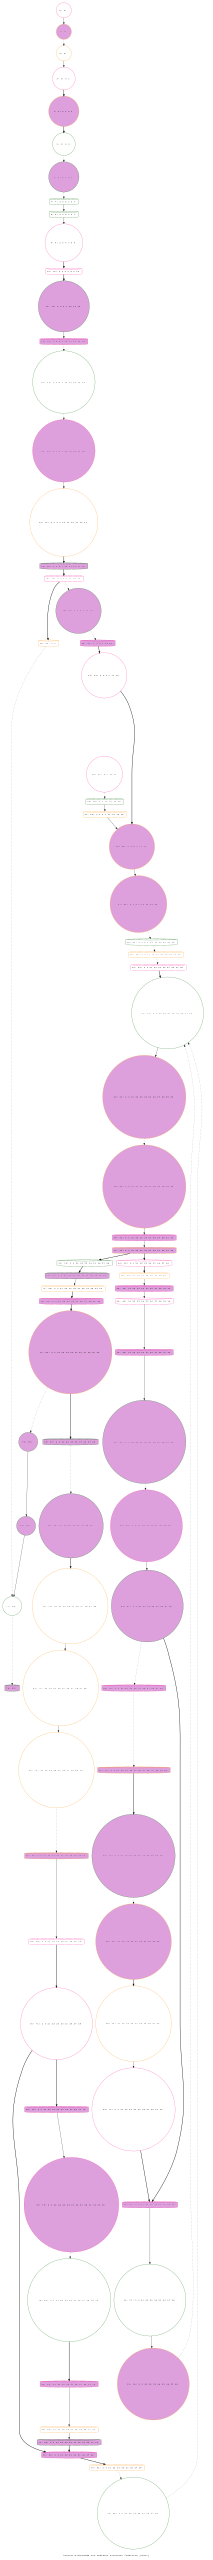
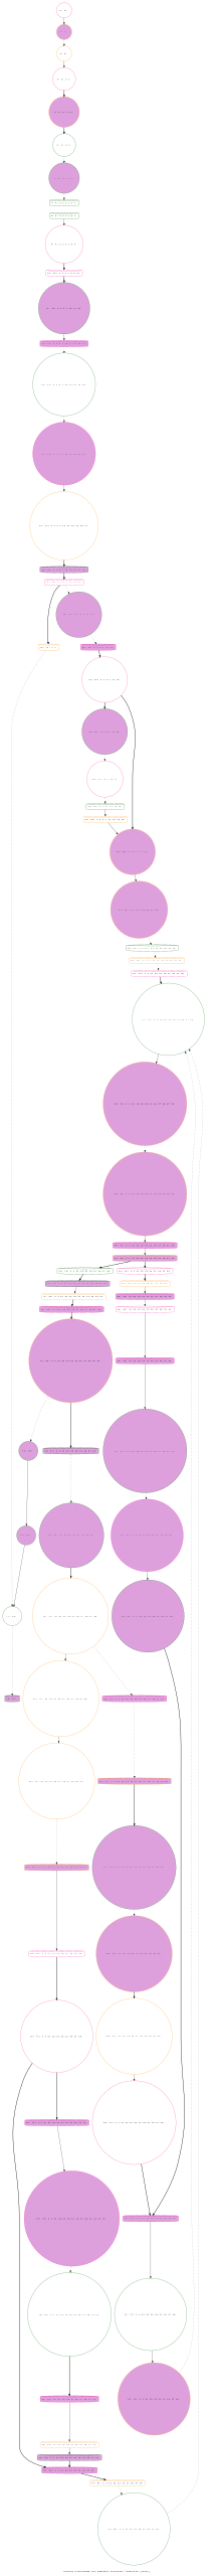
  digraph {
    fontname="Courier Prime"
    label="Control-flow-graph for register allocator (function _hier5)"
    node [color=deeppink fillcolor=plum fontname="Courier Prime" shape=circle style=filled]
    edge [fontname="Courier Prime" style=solid]
    n1 [fillcolor=white label="0, 0: "]
    n2 [color=darkorange label="1, 1: "]
    n3 [color=darkorange fillcolor=white label="2, 2: "]
    n4 [fillcolor=white label="3, 3: 0 1 "]
    n5 [color=darkorange label="4, 4: 0 1 2 3 "]
    n6 [color=darkgreen fillcolor=white label="5, 5: 2 3 "]
    n7 [color=darkgreen label="6, 6: 2 3 4 5 "]
    n8 [color=darkgreen fillcolor=white label="7, 7: 2 3 4 5 6 7 " shape=cylinder]
    n9 [color=darkgreen fillcolor=white label="8, 8: 2 3 4 5 6 7 " shape=cylinder]
    n10 [fillcolor=white label="9, 9: 2 3 4 5 8 9 "]
    n11 [fillcolor=white label="10, 10: 2 3 4 5 8 9 10 " shape=cylinder]
    n12 [color=darkgreen label="11, 11: 2 3 4 5 10 11 12 "]
    n13 [label="12, 12: 2 3 4 5 10 11 12 13 14 " shape=cylinder]
    n14 [color=darkgreen fillcolor=white label="13, 13: 2 3 4 5 10 11 12 13 14 "]
    n15 [label="14, 14: 2 3 4 5 10 11 12 15 16 "]
    n16 [color=darkorange fillcolor=white label="15, 15: 2 3 4 5 10 11 12 15 16 17 "]
    n17 [color=darkgreen label="16, 16: 2 3 4 5 10 11 12 17 18 " shape=cylinder]
    n18 [fillcolor=white label="17, 17: 2 3 4 5 11 12 18 " shape=cylinder]
    n19 [color=darkorange fillcolor=white label="18, 20: 2 3 " shape=cylinder]
    n20 [color=darkgreen label="19, 21: 2 3 4 5 11 12 "]
    n21 [color=darkgreen fillcolor=white label="77, 94: "]
    n22 [label="20, 22: 2 3 4 5 11 12 " shape=cylinder]
    n23 [color=darkgreen label="78, 95: " shape=cylinder]
    n24 [fillcolor=white label="21, 23: 2 3 4 5 11 12 "]
+   n25 [color=darkgreen label="22, 26: 2 3 4 5 11 12 "]
    n26 [color=darkorange label="26, 96: 2 3 4 5 11 12 "]
    n27 [fillcolor=white label="20, 27: 4 5 11 12"]
    n28 [color=darkorange label="27, 41: 2 3 4 5 11 12 21 22 "]
    n29 [color=darkgreen fillcolor=white label="24, 28: 4 5 11 12 19 20 " shape=cylinder]
    n30 [color=darkorange fillcolor=white label="25, 29: 2 3 4 5 11 12 19 20 " shape=cylinder]
    n31 [color=darkgreen fillcolor=white label="28, 32: 2 3 4 5 11 12 21 22 23 24 " shape=cylinder]
    n32 [color=darkorange fillcolor=white label="29, 60: 2 3 11 12 21 22 23 24 25 26 " shape=cylinder]
    n33 [fillcolor=white label="30, 69: 2 3 21 22 23 24 25 26 27 28 " shape=cylinder]
    n34 [color=darkgreen fillcolor=white label="31, 31: 2 3 21 22 23 24 25 26 27 28 "]
    n35 [color=darkorange label="32, 33: 2 3 21 22 23 24 25 26 27 28 29 30 "]
    n36 [color=darkorange label="33, 34: 2 3 21 22 23 24 25 26 27 28 29 30 "]
    n37 [label="34, 35: 2 3 21 22 23 24 25 26 27 28 31 32 " shape=cylinder]
    n38 [color=darkorange label="35, 36: 2 3 21 22 23 24 25 26 27 28 31 32 " shape=cylinder]
    n39 [fillcolor=white label="36, 39: 2 3 21 22 23 24 25 26 27 28 " shape=cylinder]
    n40 [color=darkgreen fillcolor=white label="53, 59: 2 3 21 22 23 24 25 26 27 28 " shape=cylinder]
    n41 [color=darkorange fillcolor=white label="37, 40: 21 22 23 24 25 26 27 28 " shape=cylinder]
    n42 [color=darkgreen label="54, 61: 2 3 21 22 23 24 25 26 27 28 43 44 " shape=cylinder]
    n43 [label="38, 42: 21 22 23 24 25 26 27 28 33 34 " shape=cylinder]
    n44 [fillcolor=white label="39, 43: 21 22 23 24 25 26 27 28 33 34 " shape=cylinder]
    n45 [label="40, 44: 21 22 23 24 25 26 27 28 35 36 " shape=cylinder]
    n46 [color=darkgreen label="41, 45: 2 3 21 22 23 24 25 26 27 28 35 36 "]
    n47 [label="42, 46: 2 3 21 22 23 24 25 26 27 28 "]
    n48 [color=darkgreen label="43, 47: 2 3 21 22 23 24 25 26 27 28 "]
    n49 [label="44, 50: 2 3 21 22 23 24 25 26 27 28 37 38 " shape=cylinder]
    n50 [label="50, 56: 2 3 21 22 23 24 25 26 27 28 " shape=cylinder]
    n51 [color=darkorange label="45, 51: 2 3 21 22 23 24 25 26 27 28 37 38 39 40 " shape=cylinder]
    n52 [color=darkgreen fillcolor=white label="51, 57: 2 3 21 22 23 24 25 26 27 28 "]
    n53 [color=darkgreen label="46, 52: 2 3 21 22 23 24 25 26 27 28 39 40 "]
    n54 [color=darkorange label="47, 53: 21 22 23 24 25 26 27 28 39 40 "]
    n55 [color=darkorange fillcolor=white label="48, 54: 21 22 23 24 25 26 27 28 41 42 "]
    n56 [fillcolor=white label="49, 55: 2 3 21 22 23 24 25 26 27 28 41 42 "]
    n57 [color=darkorange label="52, 58: 2 3 21 22 23 24 25 26 27 28 "]
    n58 [color=darkorange fillcolor=white label="55, 62: 2 3 21 22 23 24 25 26 27 28 43 44 " shape=cylinder]
    n59 [label="56, 63: 2 3 21 22 23 24 25 26 27 28 45 46 " shape=cylinder]
    n60 [color=darkorange label="57, 64: 2 3 21 22 23 24 25 26 27 28 45 46 "]
    n61 [color=darkgreen label="58, 67: 2 3 21 22 23 24 25 26 27 28 " shape=cylinder]
    n62 [color=darkgreen label="75, 87: "]
    n63 [color=darkgreen label="59, 68: 21 22 23 24 25 26 27 28 "]
    n64 [color=darkgreen label="76, 88: "]
    n65 [color=darkorange fillcolor=white label="60, 70: 21 22 23 24 25 26 27 28 47 48 "]
    n66 [color=darkorange fillcolor=white label="61, 71: 21 22 23 24 25 26 27 28 47 48 "]
    n67 [color=darkorange fillcolor=white label="62, 72: 21 22 23 24 25 26 27 28 49 50 "]
    n68 [color=darkorange label="63, 73: 2 3 21 22 23 24 25 26 27 28 49 50 " shape=cylinder]
    n69 [fillcolor=white label="64, 74: 2 3 21 22 23 24 25 26 27 28 " shape=cylinder]
    n70 [fillcolor=white label="65, 75: 2 3 21 22 23 24 25 26 27 28 "]
    n71 [label="66, 78: 2 3 21 22 23 24 25 26 27 28 51 52 " shape=cylinder]
    n72 [label="72, 84: 2 3 21 22 23 24 25 26 27 28 " shape=cylinder]
    n73 [label="67, 79: 2 3 21 22 23 24 25 26 27 28 51 52 53 54 "]
    n74 [color=darkorange fillcolor=white label="73, 85: 2 3 21 22 23 24 25 26 27 28 " shape=cylinder]
    n75 [color=darkgreen fillcolor=white label="68, 80: 2 3 21 22 23 24 25 26 27 28 53 54 "]
    n76 [label="69, 81: 21 22 23 24 25 26 27 28 53 54 " shape=cylinder]
    n77 [color=darkorange fillcolor=white label="70, 82: 21 22 23 24 25 26 27 28 55 56 " shape=cylinder]
    n78 [color=darkgreen label="71, 83: 2 3 21 22 23 24 25 26 27 28 55 56 " shape=cylinder]
    n79 [color=darkgreen fillcolor=white label="74, 86: 2 3 21 22 23 24 25 26 27 28 "]
    n1 -> n2
    n2 -> n3 [style=dotted]
    n3 -> n4
    n4 -> n5 [style=bold]
    n5 -> n6 [style=bold]
    n6 -> n7 [style=dotted]
    n7 -> n8 [style=dotted]
-   n8 -> n9
    n9 -> n10
    n10 -> n11 [style=bold]
    n11 -> n12 [style=bold]
    n12 -> n13
    n13 -> n14 [style=dotted]
    n14 -> n15 [style=dotted]
    n15 -> n16
    n16 -> n17 [style=bold]
    n17 -> n18 [style=bold]
    n18 -> n19 [style=bold]
    n18 -> n20 [style=dotted]
    n19 -> n21 [style=dotted]
    n20 -> n22 [style=dotted]
    n21 -> n23 [style=dotted]
    n22 -> n24 [style=bold]
+   n24 -> n25 [style=bold]
    n24 -> n26 [style=bold]
+   n25 -> n27 [style=dotted]
    n26 -> n28
    n27 -> n29 [style=dotted]
    n28 -> n31 [style=dotted]
    n29 -> n30
    n30 -> n26
    n31 -> n32 [style=dotted]
    n32 -> n33 [style=dotted]
    n33 -> n34 [style=bold]
    n34 -> n35
    n35 -> n36 [style=dotted]
    n36 -> n37
    n37 -> n38
    n38 -> n39 [style=bold]
    n38 -> n40 [style=bold]
    n39 -> n41 [style=bold]
    n40 -> n42 [style=bold]
    n41 -> n43
    n42 -> n58
    n43 -> n44
    n44 -> n45
    n45 -> n46
    n46 -> n47 [style=dotted]
    n47 -> n48
-   n48 -> n49 [style=dotted]
+   n65 -> n49 [style=dotted]
    n48 -> n50 [style=bold]
    n49 -> n51 [style=dotted]
    n50 -> n52
    n51 -> n53 [style=bold]
    n52 -> n57
    n53 -> n54 [style=dotted]
    n54 -> n55 [style=bold]
    n55 -> n56
    n56 -> n50 [style=bold]
    n57 -> n34 [style=dotted]
    n58 -> n59 [style=bold]
    n59 -> n60 [style=bold]
    n60 -> n61 [style=bold]
    n60 -> n62 [style=dotted]
    n61 -> n63 [style=dotted]
    n62 -> n64
    n63 -> n65 [style=bold]
    n64 -> n21
    n65 -> n66
    n66 -> n67
    n67 -> n68 [style=dotted]
    n68 -> n69
    n69 -> n70 [style=bold]
    n70 -> n71 [style=bold]
    n70 -> n72 [style=bold]
    n71 -> n73
    n72 -> n74 [style=bold]
    n73 -> n75 [style=dotted]
    n74 -> n79 [style=dotted]
    n75 -> n76 [style=bold]
    n76 -> n77
    n77 -> n78
    n78 -> n72 [style=bold]
    n79 -> n34 [style=dotted]
  }
